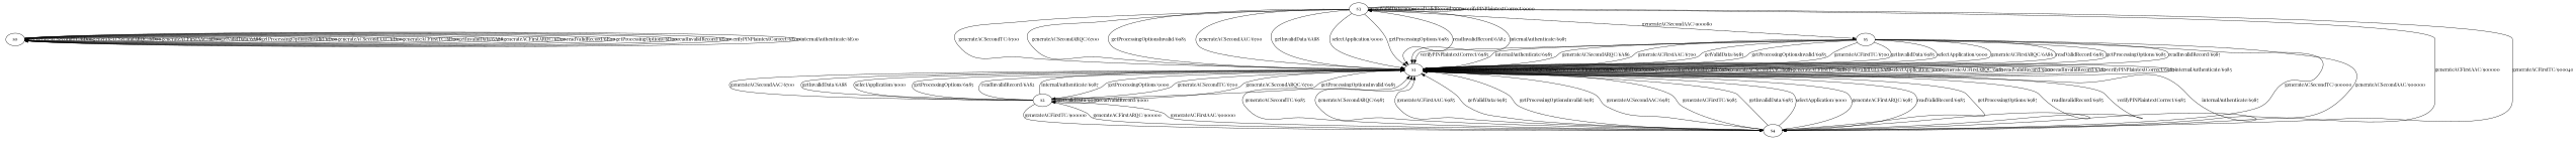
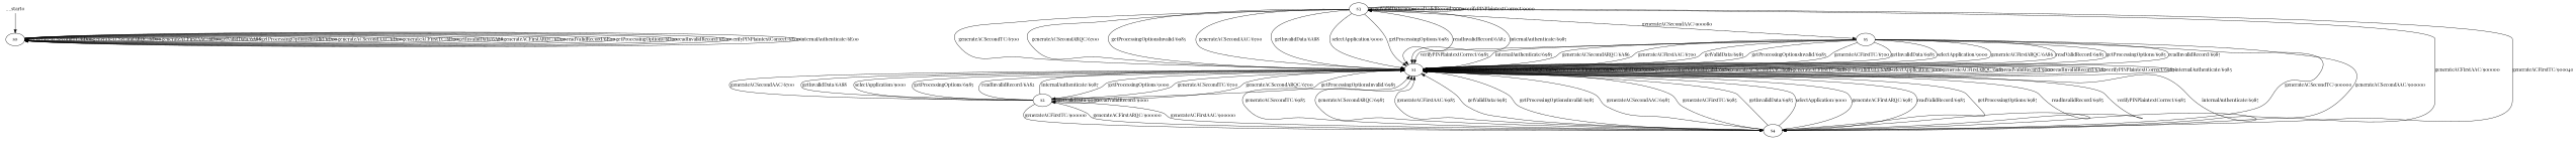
  digraph {
    fontname="Playfair Display"
    node [fontname="Playfair Display"]
    edge [fontname="Playfair Display"]
    n1 [label=s0]
    n2 [label=s1]
    n3 [label=s2]
    n4 [label=s4]
    n5 [label=s3]
    n6 [label=s5]
+   __start0 [height=0 shape=none width=0]
    n1 -> n1 [label="generateACSecondTC/6D00"]
    n1 -> n1 [label="generateACSecondARQC/6D00"]
    n1 -> n1 [label="generateACFirstAAC/6D00"]
    n1 -> n1 [label="getValidData/6A88"]
    n1 -> n1 [label="getProcessingOptionsInvalid/6D00"]
    n1 -> n1 [label="generateACSecondAAC/6D00"]
    n1 -> n1 [label="generateACFirstTC/6D00"]
    n1 -> n1 [label="getInvalidData/6A88"]
    n1 -> n1 [label="generateACFirstARQC/6D00"]
    n1 -> n1 [label="readValidRecord/6E00"]
    n1 -> n1 [label="getProcessingOptions/6D00"]
    n1 -> n1 [label="readInvalidRecord/6E00"]
    n1 -> n1 [label="verifyPINPlaintextCorrect/6E00"]
    n1 -> n1 [label="internalAuthenticate/6E00"]
    n2 -> n2 [label="generateACSecondTC/6985"]
    n2 -> n2 [label="generateACSecondARQC/6985"]
    n2 -> n2 [label="generateACFirstAAC/6985"]
    n2 -> n2 [label="getValidData/9000"]
    n2 -> n2 [label="getProcessingOptionsInvalid/6985"]
    n2 -> n2 [label="generateACSecondAAC/6985"]
    n2 -> n2 [label="generateACFirstTC/6985"]
    n2 -> n2 [label="getInvalidData/6A88"]
    n2 -> n2 [label="selectApplication/9000"]
    n2 -> n2 [label="generateACFirstARQC/6985"]
    n2 -> n2 [label="readValidRecord/9000"]
    n2 -> n2 [label="readInvalidRecord/6A82"]
    n2 -> n2 [label="verifyPINPlaintextCorrect/6985"]
    n2 -> n2 [label="internalAuthenticate/6985"]
    n2 -> n3 [label="getProcessingOptions/9000"]
    n3 -> n2 [label="generateACSecondTC/6700"]
    n3 -> n2 [label="generateACSecondARQC/6700"]
    n3 -> n2 [label="getProcessingOptionsInvalid/6985"]
    n3 -> n2 [label="generateACSecondAAC/6700"]
    n3 -> n2 [label="getInvalidData/6A88"]
    n3 -> n2 [label="selectApplication/9000"]
    n3 -> n2 [label="getProcessingOptions/6985"]
    n3 -> n2 [label="readInvalidRecord/6A82"]
    n3 -> n2 [label="internalAuthenticate/6987"]
    n3 -> n3 [label="getValidData/9000"]
    n3 -> n3 [label="readValidRecord/9000"]
    n3 -> n4 [label="generateACFirstAAC/900000"]
    n3 -> n4 [label="generateACFirstTC/900000"]
    n3 -> n4 [label="generateACFirstARQC/900000"]
    n4 -> n2 [label="generateACSecondTC/6985"]
    n4 -> n2 [label="generateACSecondARQC/6985"]
    n4 -> n2 [label="generateACFirstAAC/6985"]
    n4 -> n2 [label="getValidData/6985"]
    n4 -> n2 [label="getProcessingOptionsInvalid/6985"]
    n4 -> n2 [label="generateACSecondAAC/6985"]
    n4 -> n2 [label="generateACFirstTC/6985"]
    n4 -> n2 [label="getInvalidData/6985"]
    n4 -> n2 [label="selectApplication/9000"]
    n4 -> n2 [label="generateACFirstARQC/6985"]
    n4 -> n2 [label="readValidRecord/6985"]
    n4 -> n2 [label="getProcessingOptions/6985"]
    n4 -> n2 [label="readInvalidRecord/6985"]
    n4 -> n2 [label="verifyPINPlaintextCorrect/6985"]
    n4 -> n2 [label="internalAuthenticate/6985"]
    n5 -> n2 [label="generateACSecondTC/6700"]
    n5 -> n2 [label="generateACSecondARQC/6700"]
    n5 -> n2 [label="getProcessingOptionsInvalid/6985"]
    n5 -> n2 [label="generateACSecondAAC/6700"]
    n5 -> n2 [label="getInvalidData/6A88"]
    n5 -> n2 [label="selectApplication/9000"]
    n5 -> n2 [label="getProcessingOptions/6985"]
    n5 -> n2 [label="readInvalidRecord/6A82"]
    n5 -> n2 [label="internalAuthenticate/6987"]
    n5 -> n4 [label="generateACFirstAAC/900000"]
    n5 -> n4 [label="generateACFirstTC/900040"]
    n5 -> n5 [label="getValidData/9000"]
    n5 -> n5 [label="readValidRecord/9000"]
    n5 -> n5 [label="verifyPINPlaintextCorrect/9000"]
    n5 -> n6 [label="generateACSecondAAC/900080"]
    n6 -> n2 [label="generateACSecondARQC/6A86"]
    n6 -> n2 [label="generateACFirstAAC/6700"]
    n6 -> n2 [label="getValidData/6985"]
    n6 -> n2 [label="getProcessingOptionsInvalid/6985"]
    n6 -> n2 [label="generateACFirstTC/6700"]
    n6 -> n2 [label="getInvalidData/6985"]
    n6 -> n2 [label="selectApplication/9000"]
    n6 -> n2 [label="generateACFirstARQC/6A86"]
    n6 -> n2 [label="readValidRecord/6985"]
    n6 -> n2 [label="getProcessingOptions/6985"]
    n6 -> n2 [label="readInvalidRecord/6985"]
    n6 -> n2 [label="verifyPINPlaintextCorrect/6985"]
    n6 -> n2 [label="internalAuthenticate/6985"]
    n6 -> n4 [label="generateACSecondTC/900000"]
    n6 -> n4 [label="generateACSecondAAC/900000"]
+   __start0 -> n1
  }
